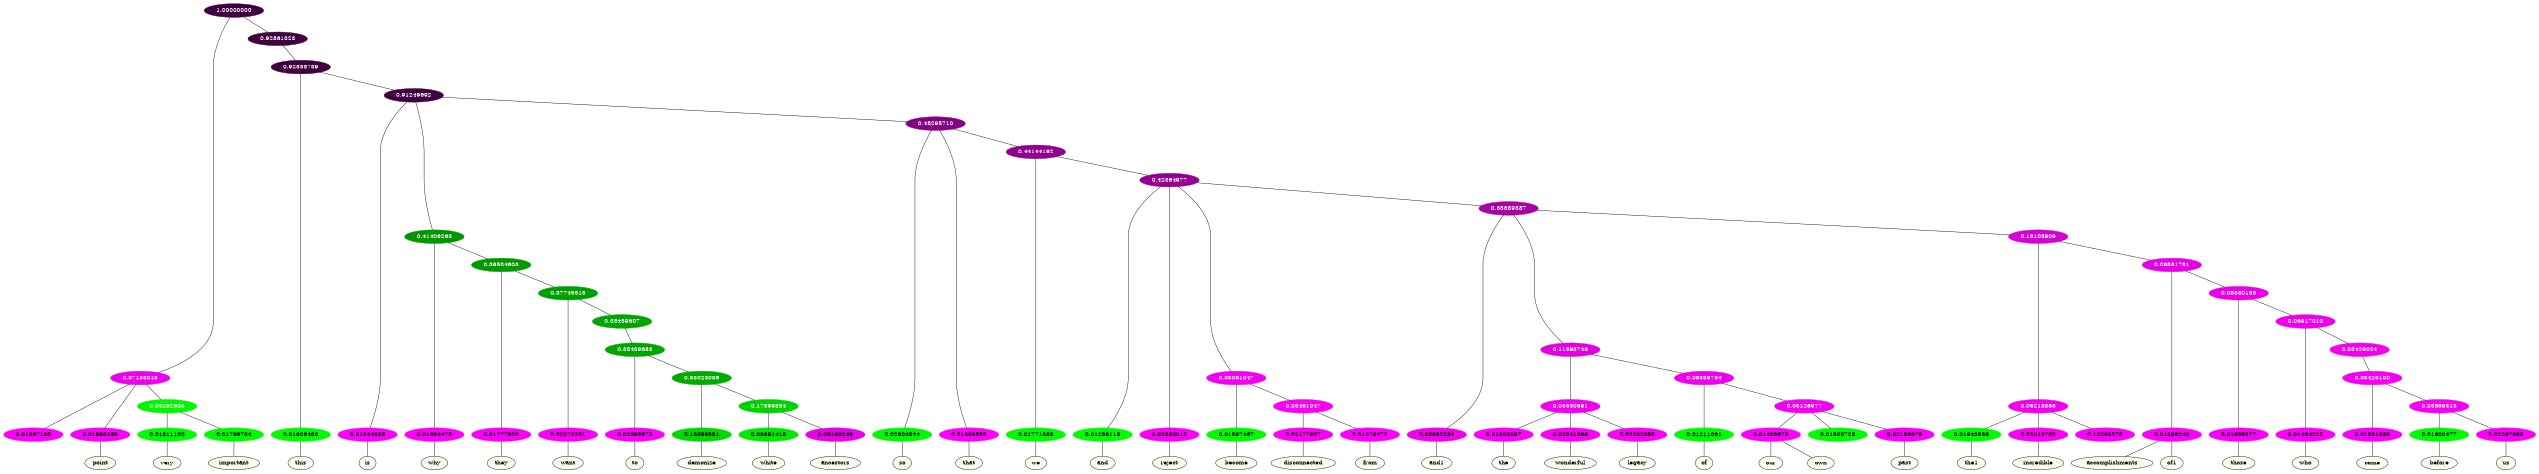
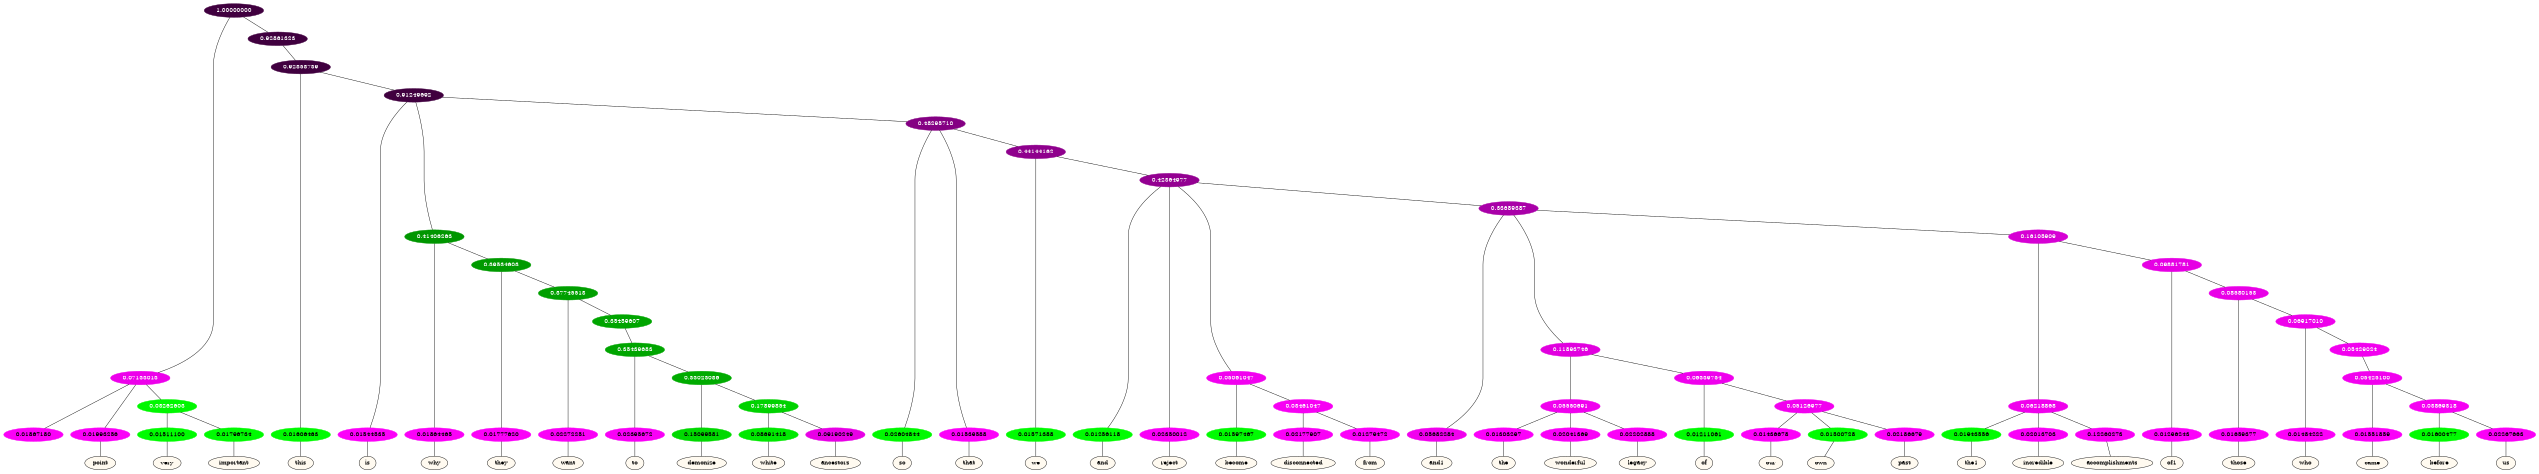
  graph {
    node [color=black format=png nodesep=0.001 ordering=out overlap_scaling=0.01 ranksep=0.001 style=filled fontcolor=black]
    n1 [fillcolor=floralwhite height=0.15 label=very style="filled,solid" width=0.15 fontcolor=""]
    n2 [fillcolor=floralwhite height=0.15 label=important style="filled,solid" width=0.15 fontcolor=""]
    n3 [fillcolor=floralwhite height=0.15 label=point style="filled,solid" width=0.15 fontcolor=""]
    n4 [fillcolor=floralwhite height=0.15 label=this style="filled,solid" width=0.15 fontcolor=""]
    n5 [fillcolor=floralwhite height=0.15 label=is style="filled,solid" width=0.15 fontcolor=""]
    n6 [fillcolor=floralwhite height=0.15 label=why style="filled,solid" width=0.15 fontcolor=""]
    n7 [fillcolor=floralwhite height=0.15 label=they style="filled,solid" width=0.15 fontcolor=""]
    n8 [fillcolor=floralwhite height=0.15 label=want style="filled,solid" width=0.15 fontcolor=""]
    n9 [fillcolor=floralwhite height=0.15 label=to style="filled,solid" width=0.15 fontcolor=""]
    n10 [fillcolor=floralwhite height=0.15 label=demonize style="filled,solid" width=0.15 fontcolor=""]
    n11 [fillcolor=floralwhite height=0.15 label=white style="filled,solid" width=0.15 fontcolor=""]
    n12 [fillcolor=floralwhite height=0.15 label=ancestors style="filled,solid" width=0.15 fontcolor=""]
    n13 [fillcolor=floralwhite height=0.15 label=so style="filled,solid" width=0.15 fontcolor=""]
    n14 [fillcolor=floralwhite height=0.15 label=that style="filled,solid" width=0.15 fontcolor=""]
    n15 [fillcolor=floralwhite height=0.15 label=we style="filled,solid" width=0.15 fontcolor=""]
    n16 [fillcolor=floralwhite height=0.15 label=become style="filled,solid" width=0.15 fontcolor=""]
    n17 [fillcolor=floralwhite height=0.15 label=disconnected style="filled,solid" width=0.15 fontcolor=""]
    n18 [fillcolor=floralwhite height=0.15 label=from style="filled,solid" width=0.15 fontcolor=""]
    n19 [fillcolor=floralwhite height=0.15 label=and style="filled,solid" width=0.15 fontcolor=""]
    n20 [fillcolor=floralwhite height=0.15 label=reject style="filled,solid" width=0.15 fontcolor=""]
    n21 [fillcolor=floralwhite height=0.15 label=the style="filled,solid" width=0.15 fontcolor=""]
    n22 [fillcolor=floralwhite height=0.15 label=wonderful style="filled,solid" width=0.15 fontcolor=""]
    n23 [fillcolor=floralwhite height=0.15 label=legacy style="filled,solid" width=0.15 fontcolor=""]
    n24 [fillcolor=floralwhite height=0.15 label=of style="filled,solid" width=0.15 fontcolor=""]
    n25 [fillcolor=floralwhite height=0.15 label=our style="filled,solid" width=0.15 fontcolor=""]
    n26 [fillcolor=floralwhite height=0.15 label=own style="filled,solid" width=0.15 fontcolor=""]
    n27 [fillcolor=floralwhite height=0.15 label=past style="filled,solid" width=0.15 fontcolor=""]
    n28 [fillcolor=floralwhite height=0.15 label=and1 style="filled,solid" width=0.15 fontcolor=""]
    n29 [fillcolor=floralwhite height=0.15 label=the1 style="filled,solid" width=0.15 fontcolor=""]
    n30 [fillcolor=floralwhite height=0.15 label=incredible style="filled,solid" width=0.15 fontcolor=""]
    n31 [fillcolor=floralwhite height=0.15 label=accomplishments style="filled,solid" width=0.15 fontcolor=""]
    n32 [fillcolor=floralwhite height=0.15 label=of1 style="filled,solid" width=0.15 fontcolor=""]
    n33 [fillcolor=floralwhite height=0.15 label=those style="filled,solid" width=0.15 fontcolor=""]
    n34 [fillcolor=floralwhite height=0.15 label=who style="filled,solid" width=0.15 fontcolor=""]
    n35 [fillcolor=floralwhite height=0.15 label=came style="filled,solid" width=0.15 fontcolor=""]
    n36 [fillcolor=floralwhite height=0.15 label=before style="filled,solid" width=0.15 fontcolor=""]
    n37 [fillcolor=floralwhite height=0.15 label=us style="filled,solid" width=0.15 fontcolor=""]
    n38 [color="0.835 1.000 0.981" height=0.15 label=0.01867180 width=0.15]
    n39 [color="0.334 1.000 0.985" height=0.15 label=0.01511100 width=0.15]
    n40 [color="0.334 1.000 0.983" height=0.15 label=0.01796734 width=0.15]
    n41 [color="0.835 1.000 0.980" height=0.15 label=0.01993256 width=0.15]
    n42 [color="0.334 1.000 0.984" height=0.15 label=0.01606463 width=0.15]
    n43 [color="0.835 1.000 0.985" height=0.15 label=0.01544535 width=0.15]
-   n44 [color="0.835 1.000 0.981" height=0.15 label=0.01864475 width=0.15]
+   n44 [color="0.835 1.000 0.981" height=0.15 label=0.01864465 width=0.15]
    n45 [color="0.835 1.000 0.982" height=0.15 label=0.01777620 width=0.15]
    n46 [color="0.835 1.000 0.977" height=0.15 label=0.02272251 width=0.15]
    n47 [color="0.835 1.000 0.976" height=0.15 label=0.02395672 width=0.15]
    n48 [color="0.334 1.000 0.849" height=0.15 label=0.15099581 width=0.15]
    n49 [color="0.334 1.000 0.913" height=0.15 label=0.08691418 width=0.15]
    n50 [color="0.835 1.000 0.908" height=0.15 label=0.09190249 width=0.15]
    n51 [color="0.334 1.000 0.974" height=0.15 label=0.02604844 width=0.15]
    n52 [color="0.835 1.000 0.985" height=0.15 label=0.01539588 width=0.15]
-   n53 [color="0.334 1.000 0.982" height=0.15 label=0.01771388 width=0.15]
+   n53 [color="0.334 1.000 0.982" height=0.15 label=0.01571388 width=0.15]
    n54 [color="0.334 1.000 0.984" height=0.15 label=0.01597467 width=0.15]
    n55 [color="0.835 1.000 0.978" height=0.15 label=0.02177907 width=0.15]
    n56 [color="0.835 1.000 0.987" height=0.15 label=0.01279472 width=0.15]
    n57 [color="0.334 1.000 0.987" height=0.15 label=0.01256118 width=0.15]
    n58 [color="0.835 1.000 0.976" height=0.15 label=0.02350012 width=0.15]
    n59 [color="0.835 1.000 0.987" height=0.15 label=0.01303297 width=0.15]
    n60 [color="0.835 1.000 0.980" height=0.15 label=0.02041369 width=0.15]
    n61 [color="0.835 1.000 0.978" height=0.15 label=0.02202888 width=0.15]
    n62 [color="0.334 1.000 0.988" height=0.15 label=0.01211061 width=0.15]
    n63 [color="0.835 1.000 0.986" height=0.15 label=0.01436678 width=0.15]
    n64 [color="0.334 1.000 0.985" height=0.15 label=0.01500728 width=0.15]
    n65 [color="0.835 1.000 0.978" height=0.15 label=0.02186679 width=0.15]
    n66 [color="0.835 1.000 0.943" height=0.15 label=0.05682284 width=0.15]
    n67 [color="0.334 1.000 0.981" height=0.15 label=0.01943556 width=0.15]
    n68 [color="0.835 1.000 0.980" height=0.15 label=0.02013703 width=0.15]
    n69 [color="0.835 1.000 0.977" height=0.15 label=0.12260273 width=0.15]
    n70 [color="0.835 1.000 0.987" height=0.15 label=0.01296243 width=0.15]
    n71 [color="0.835 1.000 0.983" height=0.15 label=0.01659377 width=0.15]
    n72 [color="0.835 1.000 0.985" height=0.15 label=0.01484222 width=0.15]
    n73 [color="0.835 1.000 0.984" height=0.15 label=0.01551859 width=0.15]
    n74 [color="0.334 1.000 0.984" height=0.15 label=0.01600477 width=0.15]
    n75 [color="0.835 1.000 0.977" height=0.15 label=0.02267663 width=0.15]
    n76 [color="0.835 1.000 0.250" fontcolor=grey99 height=0.15 label=1.00000000 width=0.15]
    n77 [color="0.835 1.000 0.929" fontcolor=grey99 height=0.15 label=0.07133013 width=0.15]
    n78 [color="0.835 1.000 0.250" fontcolor=grey99 height=0.15 label=0.92861323 width=0.15]
    n79 [color="0.334 1.000 0.967" fontcolor=grey99 height=0.15 label=0.03262603 width=0.15]
    n80 [color="0.835 1.000 0.250" fontcolor=grey99 height=0.15 label=0.92858739 width=0.15]
    n81 [color="0.835 1.000 0.250" fontcolor=grey99 height=0.15 label=0.91249692 width=0.15]
    n82 [color="0.334 1.000 0.586" fontcolor=grey99 height=0.15 label=0.41406263 width=0.15]
    n83 [color="0.835 1.000 0.517" fontcolor=grey99 height=0.15 label=0.48295710 width=0.15]
    n84 [color="0.334 1.000 0.605" fontcolor=grey99 height=0.15 label=0.39534603 width=0.15]
    n85 [color="0.835 1.000 0.559" fontcolor=grey99 height=0.15 label=0.44144162 width=0.15]
    n86 [color="0.334 1.000 0.623" fontcolor=grey99 height=0.15 label=0.37745513 width=0.15]
    n87 [color="0.835 1.000 0.576" fontcolor=grey99 height=0.15 label=0.42364977 width=0.15]
    n88 [color="0.334 1.000 0.645" fontcolor=grey99 height=0.15 label=0.35459607 width=0.15]
    n89 [color="0.835 1.000 0.949" fontcolor=grey99 height=0.15 label=0.05061047 width=0.15]
    n90 [color="0.835 1.000 0.663" fontcolor=grey99 height=0.15 label=0.33689387 width=0.15]
    n91 [color="0.334 1.000 0.646" fontcolor=grey99 height=0.15 label=0.35439683 width=0.15]
    n92 [color="0.835 1.000 0.965" fontcolor=grey99 height=0.15 label=0.03461047 width=0.15]
    n93 [color="0.835 1.000 0.881" fontcolor=grey99 height=0.15 label=0.11893746 width=0.15]
    n94 [color="0.835 1.000 0.839" fontcolor=grey99 height=0.15 label=0.16105909 width=0.15]
    n95 [color="0.334 1.000 0.670" fontcolor=grey99 height=0.15 label=0.33023086 width=0.15]
    n96 [color="0.835 1.000 0.944" fontcolor=grey99 height=0.15 label=0.05550691 width=0.15]
    n97 [color="0.835 1.000 0.937" fontcolor=grey99 height=0.15 label=0.06339754 width=0.15]
    n98 [color="0.835 1.000 0.938" fontcolor=grey99 height=0.15 label=0.06218868 width=0.15]
    n99 [color="0.835 1.000 0.901" fontcolor=grey99 height=0.15 label=0.09881781 width=0.15]
    n100 [color="0.334 1.000 0.821" fontcolor=grey99 height=0.15 label=0.17899854 width=0.15]
    n101 [color="0.835 1.000 0.949" fontcolor=grey99 height=0.15 label=0.05126977 width=0.15]
    n102 [color="0.835 1.000 0.914" fontcolor=grey99 height=0.15 label=0.08580153 width=0.15]
    n103 [color="0.835 1.000 0.931" fontcolor=grey99 height=0.15 label=0.06917010 width=0.15]
    n104 [color="0.835 1.000 0.946" fontcolor=grey99 height=0.15 label=0.05429024 width=0.15]
    n105 [color="0.835 1.000 0.946" fontcolor=grey99 height=0.15 label=0.05425100 width=0.15]
    n106 [color="0.835 1.000 0.961" fontcolor=grey99 height=0.15 label=0.03869318 width=0.15]
    subgraph sub_1 {
      rank=same
      n1
      n2
      n3
      n4
      n5
      n6
      n7
      n8
      n9
      n10
      n11
      n12
      n13
      n14
      n15
      n16
      n17
      n18
      n19
      n20
      n21
      n22
      n23
      n24
      n25
      n26
      n27
      n28
      n29
      n30
      n31
      n32
      n33
      n34
      n35
      n36
      n37
    }
    subgraph sub_2 {
      rank=same
      n38
      n39
      n40
      n41
      n42
      n43
      n44
      n45
      n46
      n47
      n48
      n49
      n50
      n51
      n52
      n53
      n54
      n55
      n56
      n57
      n58
      n59
      n60
      n61
      n62
      n63
      n64
      n65
      n66
      n67
      n68
      n69
      n70
      n71
      n72
      n73
      n74
      n75
    }
    n39 -- n1
    n40 -- n2
    n41 -- n3
    n42 -- n4
    n43 -- n5
    n44 -- n6
    n45 -- n7
    n46 -- n8
    n47 -- n9
    n48 -- n10
    n49 -- n11
    n50 -- n12
    n51 -- n13
    n52 -- n14
    n53 -- n15
    n54 -- n16
    n55 -- n17
    n56 -- n18
    n57 -- n19
    n58 -- n20
    n59 -- n21
    n60 -- n22
    n61 -- n23
    n62 -- n24
    n63 -- n25
-   n63 -- n26
+   n64 -- n26
    n65 -- n27
    n66 -- n28
    n67 -- n29
    n68 -- n30
-   n70 -- n31
+   n69 -- n31
    n70 -- n32
    n71 -- n33
    n72 -- n34
    n73 -- n35
    n74 -- n36
    n75 -- n37
    n76 -- n77
    n76 -- n78
    n77 -- n38
    n77 -- n41
    n77 -- n79
    n78 -- n80
    n79 -- n39
    n79 -- n40
    n80 -- n42
    n80 -- n81
    n81 -- n43
    n81 -- n82
    n81 -- n83
    n82 -- n44
    n82 -- n84
    n83 -- n51
    n83 -- n52
    n83 -- n85
    n84 -- n45
    n84 -- n86
    n85 -- n53
    n85 -- n87
    n86 -- n46
    n86 -- n88
    n87 -- n57
    n87 -- n58
    n87 -- n89
    n87 -- n90
    n88 -- n91
    n89 -- n54
    n89 -- n92
    n90 -- n66
    n90 -- n93
    n90 -- n94
    n91 -- n47
    n91 -- n95
    n92 -- n55
    n92 -- n56
    n93 -- n96
    n93 -- n97
    n94 -- n98
    n94 -- n99
    n95 -- n48
    n95 -- n100
    n96 -- n59
    n96 -- n60
    n96 -- n61
    n97 -- n62
    n97 -- n101
    n98 -- n67
    n98 -- n68
    n98 -- n69
    n99 -- n70
    n99 -- n102
    n100 -- n49
    n100 -- n50
    n101 -- n63
    n101 -- n64
    n101 -- n65
    n102 -- n71
    n102 -- n103
    n103 -- n72
    n103 -- n104
    n104 -- n105
    n105 -- n73
    n105 -- n106
    n106 -- n74
    n106 -- n75
  }
